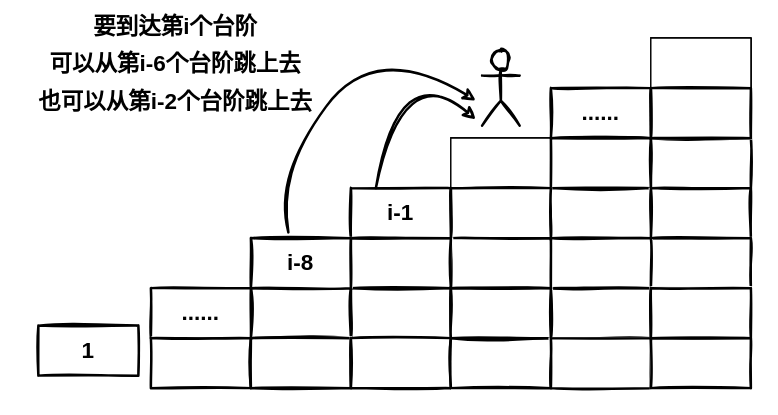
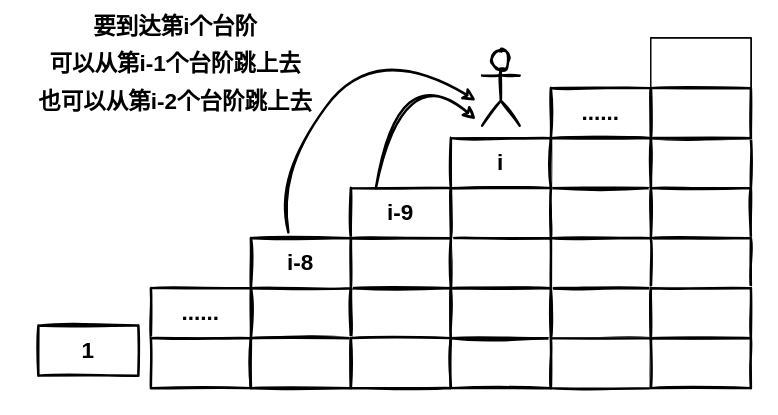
  <mxCell id="0" />
  <mxCell id="1" parent="0" />
  <mxCell id="2" value="" style="rounded=0;whiteSpace=wrap;html=1;" parent="1" vertex="1"><mxGeometry x="120" y="230" width="80" height="40" as="geometry" /></mxCell>
  <mxCell id="3" value="" style="rounded=0;whiteSpace=wrap;html=1;" parent="1" vertex="1"><mxGeometry x="200" y="230" width="80" height="40" as="geometry" /></mxCell>
  <mxCell id="4" value="" style="rounded=0;whiteSpace=wrap;html=1;" parent="1" vertex="1"><mxGeometry x="280" y="230" width="80" height="40" as="geometry" /></mxCell>
  <mxCell id="5" value="" style="rounded=0;whiteSpace=wrap;html=1;" parent="1" vertex="1"><mxGeometry x="360" y="230" width="80" height="40" as="geometry" /></mxCell>
  <mxCell id="6" value="" style="rounded=0;whiteSpace=wrap;html=1;sketch=1;strokeWidth=2;" parent="1" vertex="1"><mxGeometry x="440" y="230" width="80" height="40" as="geometry" /></mxCell>
  <mxCell id="7" value="" style="rounded=0;whiteSpace=wrap;html=1;" parent="1" vertex="1"><mxGeometry x="200" y="190" width="80" height="40" as="geometry" /></mxCell>
  <mxCell id="8" value="" style="rounded=0;whiteSpace=wrap;html=1;" parent="1" vertex="1"><mxGeometry x="280" y="150" width="80" height="40" as="geometry" /></mxCell>
  <mxCell id="9" value="" style="rounded=0;whiteSpace=wrap;html=1;" parent="1" vertex="1"><mxGeometry x="280" y="190" width="80" height="40" as="geometry" /></mxCell>
  <mxCell id="10" value="" style="rounded=0;whiteSpace=wrap;html=1;" parent="1" vertex="1"><mxGeometry x="360" y="190" width="80" height="40" as="geometry" /></mxCell>
  <mxCell id="11" value="" style="rounded=0;whiteSpace=wrap;html=1;" parent="1" vertex="1"><mxGeometry x="360" y="150" width="80" height="40" as="geometry" /></mxCell>
  <mxCell id="12" value="" style="rounded=0;whiteSpace=wrap;html=1;" parent="1" vertex="1"><mxGeometry x="360" y="110" width="80" height="40" as="geometry" /></mxCell>
  <mxCell id="13" value="" style="rounded=0;whiteSpace=wrap;html=1;" parent="1" vertex="1"><mxGeometry x="440" y="110" width="80" height="40" as="geometry" /></mxCell>
  <mxCell id="14" value="" style="rounded=0;whiteSpace=wrap;html=1;" parent="1" vertex="1"><mxGeometry x="440" y="150" width="80" height="40" as="geometry" /></mxCell>
  <mxCell id="15" value="" style="rounded=0;whiteSpace=wrap;html=1;" parent="1" vertex="1"><mxGeometry x="440" y="190" width="80" height="40" as="geometry" /></mxCell>
  <mxCell id="16" value="" style="rounded=0;whiteSpace=wrap;html=1;" parent="1" vertex="1"><mxGeometry x="440" y="70" width="80" height="40" as="geometry" /></mxCell>
  <mxCell id="17" value="" style="rounded=0;whiteSpace=wrap;html=1;" parent="1" vertex="1"><mxGeometry x="520" y="30" width="80" height="40" as="geometry" /></mxCell>
  <mxCell id="18" value="" style="rounded=0;whiteSpace=wrap;html=1;" parent="1" vertex="1"><mxGeometry x="520" y="70" width="80" height="40" as="geometry" /></mxCell>
  <mxCell id="19" value="" style="rounded=0;whiteSpace=wrap;html=1;" parent="1" vertex="1"><mxGeometry x="520" y="110" width="80" height="40" as="geometry" /></mxCell>
  <mxCell id="20" value="" style="rounded=0;whiteSpace=wrap;html=1;" parent="1" vertex="1"><mxGeometry x="520" y="150" width="80" height="40" as="geometry" /></mxCell>
  <mxCell id="21" value="" style="rounded=0;whiteSpace=wrap;html=1;" parent="1" vertex="1"><mxGeometry x="520" y="190" width="80" height="40" as="geometry" /></mxCell>
  <mxCell id="22" value="" style="rounded=0;whiteSpace=wrap;html=1;" parent="1" vertex="1"><mxGeometry x="520" y="230" width="80" height="40" as="geometry" /></mxCell>
  <mxCell id="23" value="" style="shape=umlActor;verticalLabelPosition=bottom;verticalAlign=top;html=1;outlineConnect=0;sketch=1;strokeWidth=2;" parent="1" vertex="1"><mxGeometry x="385" y="40" width="30" height="60" as="geometry" /></mxCell>
  <mxCell id="24" value="" style="rounded=0;whiteSpace=wrap;html=1;" parent="1" vertex="1"><mxGeometry x="520" y="30" width="80" height="40" as="geometry" /></mxCell>
  <mxCell id="25" value="" style="rounded=0;whiteSpace=wrap;html=1;" parent="1" vertex="1"><mxGeometry x="520" y="70" width="80" height="40" as="geometry" /></mxCell>
  <mxCell id="26" value="" style="rounded=0;whiteSpace=wrap;html=1;" parent="1" vertex="1"><mxGeometry x="440" y="70" width="80" height="40" as="geometry" /></mxCell>
  <mxCell id="27" value="" style="rounded=0;whiteSpace=wrap;html=1;" parent="1" vertex="1"><mxGeometry x="360" y="110" width="80" height="40" as="geometry" /></mxCell>
  <mxCell id="28" value="" style="rounded=0;whiteSpace=wrap;html=1;" parent="1" vertex="1"><mxGeometry x="440" y="110" width="80" height="40" as="geometry" /></mxCell>
  <mxCell id="29" value="" style="rounded=0;whiteSpace=wrap;html=1;sketch=1;strokeWidth=2;" parent="1" vertex="1"><mxGeometry x="520" y="110" width="80" height="40" as="geometry" /></mxCell>
  <mxCell id="30" value="" style="rounded=0;whiteSpace=wrap;html=1;" parent="1" vertex="1"><mxGeometry x="520" y="150" width="80" height="40" as="geometry" /></mxCell>
  <mxCell id="31" value="" style="rounded=0;whiteSpace=wrap;html=1;" parent="1" vertex="1"><mxGeometry x="440" y="150" width="80" height="40" as="geometry" /></mxCell>
  <mxCell id="32" value="" style="rounded=0;whiteSpace=wrap;html=1;" parent="1" vertex="1"><mxGeometry x="360" y="150" width="80" height="40" as="geometry" /></mxCell>
  <mxCell id="33" value="" style="rounded=0;whiteSpace=wrap;html=1;" parent="1" vertex="1"><mxGeometry x="280" y="150" width="80" height="40" as="geometry" /></mxCell>
  <mxCell id="34" value="" style="rounded=0;whiteSpace=wrap;html=1;" parent="1" vertex="1"><mxGeometry x="200" y="190" width="80" height="40" as="geometry" /></mxCell>
  <mxCell id="35" value="" style="rounded=0;whiteSpace=wrap;html=1;" parent="1" vertex="1"><mxGeometry x="280" y="190" width="80" height="40" as="geometry" /></mxCell>
  <mxCell id="36" value="" style="rounded=0;whiteSpace=wrap;html=1;sketch=1;strokeWidth=2;" parent="1" vertex="1"><mxGeometry x="280" y="230" width="80" height="40" as="geometry" /></mxCell>
  <mxCell id="37" value="" style="rounded=0;whiteSpace=wrap;html=1;sketch=1;strokeWidth=2;" parent="1" vertex="1"><mxGeometry x="200" y="230" width="80" height="40" as="geometry" /></mxCell>
  <mxCell id="38" value="&lt;font style=&quot;font-size: 18px&quot;&gt;&lt;b&gt;......&lt;/b&gt;&lt;/font&gt;" style="rounded=0;whiteSpace=wrap;html=1;sketch=1;strokeWidth=2;" parent="1" vertex="1"><mxGeometry x="120" y="230" width="80" height="40" as="geometry" /></mxCell>
  <mxCell id="39" value="" style="rounded=0;whiteSpace=wrap;html=1;" parent="1" vertex="1"><mxGeometry x="520" y="30" width="80" height="40" as="geometry" /></mxCell>
  <mxCell id="40" value="" style="rounded=0;whiteSpace=wrap;html=1;" parent="1" vertex="1"><mxGeometry x="520" y="70" width="80" height="40" as="geometry" /></mxCell>
  <mxCell id="41" value="" style="rounded=0;whiteSpace=wrap;html=1;" parent="1" vertex="1"><mxGeometry x="440" y="70" width="80" height="40" as="geometry" /></mxCell>
  <mxCell id="42" value="" style="rounded=0;whiteSpace=wrap;html=1;" parent="1" vertex="1"><mxGeometry x="440" y="110" width="80" height="40" as="geometry" /></mxCell>
  <mxCell id="43" value="" style="rounded=0;whiteSpace=wrap;html=1;" parent="1" vertex="1"><mxGeometry x="360" y="110" width="80" height="40" as="geometry" /></mxCell>
  <mxCell id="44" value="" style="rounded=0;whiteSpace=wrap;html=1;" parent="1" vertex="1"><mxGeometry x="360" y="150" width="80" height="40" as="geometry" /></mxCell>
  <mxCell id="45" value="" style="rounded=0;whiteSpace=wrap;html=1;" parent="1" vertex="1"><mxGeometry x="520" y="30" width="80" height="40" as="geometry" /></mxCell>
  <mxCell id="46" value="" style="rounded=0;whiteSpace=wrap;html=1;" parent="1" vertex="1"><mxGeometry x="520" y="70" width="80" height="40" as="geometry" /></mxCell>
  <mxCell id="47" value="" style="rounded=0;whiteSpace=wrap;html=1;" parent="1" vertex="1"><mxGeometry x="440" y="70" width="80" height="40" as="geometry" /></mxCell>
  <mxCell id="48" value="" style="rounded=0;whiteSpace=wrap;html=1;" parent="1" vertex="1"><mxGeometry x="440" y="110" width="80" height="40" as="geometry" /></mxCell>
  <mxCell id="49" value="" style="rounded=0;whiteSpace=wrap;html=1;" parent="1" vertex="1"><mxGeometry x="360" y="110" width="80" height="40" as="geometry" /></mxCell>
  <mxCell id="50" value="" style="rounded=0;whiteSpace=wrap;html=1;" parent="1" vertex="1"><mxGeometry x="360" y="150" width="80" height="40" as="geometry" /></mxCell>
  <mxCell id="51" value="" style="rounded=0;whiteSpace=wrap;html=1;" parent="1" vertex="1"><mxGeometry x="520" y="150" width="80" height="40" as="geometry" /></mxCell>
  <mxCell id="52" value="" style="rounded=0;whiteSpace=wrap;html=1;" parent="1" vertex="1"><mxGeometry x="520" y="190" width="80" height="40" as="geometry" /></mxCell>
  <mxCell id="53" value="" style="rounded=0;whiteSpace=wrap;html=1;" parent="1" vertex="1"><mxGeometry x="440" y="190" width="80" height="40" as="geometry" /></mxCell>
  <mxCell id="54" value="" style="rounded=0;whiteSpace=wrap;html=1;" parent="1" vertex="1"><mxGeometry x="520" y="30" width="80" height="40" as="geometry" /></mxCell>
  <mxCell id="55" value="" style="rounded=0;whiteSpace=wrap;html=1;" parent="1" vertex="1"><mxGeometry x="520" y="70" width="80" height="40" as="geometry" /></mxCell>
  <mxCell id="56" value="" style="rounded=0;whiteSpace=wrap;html=1;" parent="1" vertex="1"><mxGeometry x="440" y="70" width="80" height="40" as="geometry" /></mxCell>
  <mxCell id="57" value="" style="rounded=0;whiteSpace=wrap;html=1;" parent="1" vertex="1"><mxGeometry x="440" y="110" width="80" height="40" as="geometry" /></mxCell>
  <mxCell id="58" value="" style="rounded=0;whiteSpace=wrap;html=1;" parent="1" vertex="1"><mxGeometry x="360" y="110" width="80" height="40" as="geometry" /></mxCell>
  <mxCell id="59" value="" style="rounded=0;whiteSpace=wrap;html=1;" parent="1" vertex="1"><mxGeometry x="360" y="150" width="80" height="40" as="geometry" /></mxCell>
  <mxCell id="60" value="" style="rounded=0;whiteSpace=wrap;html=1;" parent="1" vertex="1"><mxGeometry x="520" y="150" width="80" height="40" as="geometry" /></mxCell>
  <mxCell id="61" value="" style="rounded=0;whiteSpace=wrap;html=1;" parent="1" vertex="1"><mxGeometry x="520" y="190" width="80" height="40" as="geometry" /></mxCell>
  <mxCell id="62" value="" style="rounded=0;whiteSpace=wrap;html=1;" parent="1" vertex="1"><mxGeometry x="440" y="190" width="80" height="40" as="geometry" /></mxCell>
  <mxCell id="63" value="" style="rounded=0;whiteSpace=wrap;html=1;" parent="1" vertex="1"><mxGeometry x="520" y="230" width="80" height="40" as="geometry" /></mxCell>
  <mxCell id="64" value="" style="rounded=0;whiteSpace=wrap;html=1;" parent="1" vertex="1"><mxGeometry x="360" y="230" width="80" height="40" as="geometry" /></mxCell>
  <mxCell id="65" value="" style="rounded=0;whiteSpace=wrap;html=1;" parent="1" vertex="1"><mxGeometry x="360" y="190" width="80" height="40" as="geometry" /></mxCell>
  <mxCell id="66" value="" style="rounded=0;whiteSpace=wrap;html=1;" parent="1" vertex="1"><mxGeometry x="280" y="190" width="80" height="40" as="geometry" /></mxCell>
  <mxCell id="67" value="" style="rounded=0;whiteSpace=wrap;html=1;sketch=1;strokeWidth=2;" parent="1" vertex="1"><mxGeometry x="520" y="70" width="80" height="40" as="geometry" /></mxCell>
  <mxCell id="68" value="&lt;font style=&quot;font-size: 18px&quot;&gt;&lt;b&gt;......&lt;/b&gt;&lt;/font&gt;" style="rounded=0;whiteSpace=wrap;html=1;sketch=1;strokeWidth=2;" parent="1" vertex="1"><mxGeometry x="440" y="70" width="80" height="40" as="geometry" /></mxCell>
  <mxCell id="69" value="" style="rounded=0;whiteSpace=wrap;html=1;sketch=1;strokeWidth=2;" parent="1" vertex="1"><mxGeometry x="440" y="110" width="80" height="40" as="geometry" /></mxCell>
+ <mxCell id="70" value="&lt;font style=&quot;font-size: 18px&quot;&gt;&lt;b&gt;i&lt;/b&gt;&lt;/font&gt;" style="rounded=0;whiteSpace=wrap;html=1;sketch=1;strokeWidth=2;" parent="1" vertex="1"><mxGeometry x="360" y="110" width="80" height="40" as="geometry" /></mxCell>
  <mxCell id="71" value="" style="rounded=0;whiteSpace=wrap;html=1;sketch=1;strokeWidth=2;" parent="1" vertex="1"><mxGeometry x="360" y="150" width="80" height="40" as="geometry" /></mxCell>
  <mxCell id="72" value="" style="rounded=0;whiteSpace=wrap;html=1;sketch=1;strokeWidth=2;" parent="1" vertex="1"><mxGeometry x="520" y="150" width="80" height="40" as="geometry" /></mxCell>
  <mxCell id="73" value="" style="rounded=0;whiteSpace=wrap;html=1;sketch=1;strokeWidth=2;" parent="1" vertex="1"><mxGeometry x="520" y="190" width="80" height="40" as="geometry" /></mxCell>
  <mxCell id="74" value="" style="rounded=0;whiteSpace=wrap;html=1;sketch=1;strokeWidth=2;" parent="1" vertex="1"><mxGeometry x="440" y="190" width="80" height="40" as="geometry" /></mxCell>
  <mxCell id="75" value="" style="rounded=0;whiteSpace=wrap;html=1;sketch=1;strokeWidth=2;" parent="1" vertex="1"><mxGeometry x="520" y="230" width="80" height="40" as="geometry" /></mxCell>
  <mxCell id="76" value="" style="rounded=0;whiteSpace=wrap;html=1;sketch=1;strokeWidth=2;" parent="1" vertex="1"><mxGeometry x="360" y="230" width="80" height="40" as="geometry" /></mxCell>
  <mxCell id="77" value="" style="rounded=0;whiteSpace=wrap;html=1;sketch=1;strokeWidth=2;" parent="1" vertex="1"><mxGeometry x="360" y="190" width="80" height="40" as="geometry" /></mxCell>
  <mxCell id="78" value="" style="rounded=0;whiteSpace=wrap;html=1;sketch=1;strokeWidth=2;" parent="1" vertex="1"><mxGeometry x="280" y="190" width="80" height="40" as="geometry" /></mxCell>
- <mxCell id="79" value="&lt;font style=&quot;font-size: 18px&quot;&gt;&lt;b&gt;i-1&lt;/b&gt;&lt;/font&gt;" style="rounded=0;whiteSpace=wrap;html=1;sketch=1;strokeWidth=2;" parent="1" vertex="1"><mxGeometry x="280" y="150" width="80" height="40" as="geometry" /></mxCell>
+ <mxCell id="79" value="&lt;font style=&quot;font-size: 18px&quot;&gt;&lt;b&gt;i-9&lt;/b&gt;&lt;/font&gt;" style="rounded=0;whiteSpace=wrap;html=1;sketch=1;strokeWidth=2;" parent="1" vertex="1"><mxGeometry x="280" y="150" width="80" height="40" as="geometry" /></mxCell>
  <mxCell id="80" value="&lt;font style=&quot;font-size: 18px&quot;&gt;&lt;b&gt;i-8&lt;/b&gt;&lt;/font&gt;" style="rounded=0;whiteSpace=wrap;html=1;sketch=1;strokeWidth=2;" parent="1" vertex="1"><mxGeometry x="200" y="190" width="80" height="40" as="geometry" /></mxCell>
  <mxCell id="81" value="" style="rounded=0;whiteSpace=wrap;html=1;sketch=1;strokeWidth=2;" parent="1" vertex="1"><mxGeometry x="120" y="270" width="80" height="40" as="geometry" /></mxCell>
  <mxCell id="82" value="" style="rounded=0;whiteSpace=wrap;html=1;sketch=1;strokeWidth=2;" parent="1" vertex="1"><mxGeometry x="200" y="270" width="80" height="40" as="geometry" /></mxCell>
  <mxCell id="83" value="" style="rounded=0;whiteSpace=wrap;html=1;sketch=1;strokeWidth=2;" parent="1" vertex="1"><mxGeometry x="280" y="270" width="80" height="40" as="geometry" /></mxCell>
  <mxCell id="84" value="" style="rounded=0;whiteSpace=wrap;html=1;sketch=1;strokeWidth=2;" parent="1" vertex="1"><mxGeometry x="360" y="270" width="80" height="40" as="geometry" /></mxCell>
  <mxCell id="85" value="" style="rounded=0;whiteSpace=wrap;html=1;sketch=1;strokeWidth=2;" parent="1" vertex="1"><mxGeometry x="440" y="270" width="80" height="40" as="geometry" /></mxCell>
  <mxCell id="86" value="" style="rounded=0;whiteSpace=wrap;html=1;sketch=1;strokeWidth=2;" parent="1" vertex="1"><mxGeometry x="520" y="270" width="80" height="40" as="geometry" /></mxCell>
  <mxCell id="87" value="&lt;font style=&quot;font-size: 18px&quot;&gt;&lt;b&gt;1&lt;/b&gt;&lt;/font&gt;" style="rounded=0;whiteSpace=wrap;html=1;sketch=1;strokeWidth=2;" parent="1" vertex="1"><mxGeometry x="30" y="260" width="80" height="40" as="geometry" /></mxCell>
  <mxCell id="88" value="" style="curved=1;endArrow=classic;html=1;exitX=0.375;exitY=-0.115;exitDx=0;exitDy=0;exitPerimeter=0;sketch=1;strokeWidth=2;" parent="1" source="80" edge="1"><mxGeometry width="50" height="50" relative="1" as="geometry"><mxPoint x="190" y="150" as="sourcePoint" /><mxPoint x="380" y="80" as="targetPoint" /><Array as="points"><mxPoint x="220" y="140" /><mxPoint x="300" y="30" /></Array></mxGeometry></mxCell>
  <mxCell id="89" value="" style="curved=1;endArrow=classic;html=1;exitX=0.25;exitY=0;exitDx=0;exitDy=0;sketch=1;strokeWidth=2;" parent="1" source="79" edge="1"><mxGeometry width="50" height="50" relative="1" as="geometry"><mxPoint x="300" y="135" as="sourcePoint" /><mxPoint x="380" y="95" as="targetPoint" /><Array as="points"><mxPoint x="320" y="45" /></Array></mxGeometry></mxCell>
  <mxCell id="90" value="&lt;font style=&quot;font-size: 18px&quot;&gt;&lt;b&gt;要到达第i个台阶&lt;/b&gt;&lt;/font&gt;" style="text;html=1;strokeColor=none;fillColor=none;align=center;verticalAlign=middle;whiteSpace=wrap;rounded=0;sketch=1;" parent="1" vertex="1"><mxGeometry x="70" y="20" width="140" as="geometry" /></mxCell>
- <mxCell id="91" value="&lt;font style=&quot;font-size: 18px&quot;&gt;&lt;b&gt;可以从第i-6个台阶跳上去&lt;/b&gt;&lt;/font&gt;" style="text;html=1;strokeColor=none;fillColor=none;align=center;verticalAlign=middle;whiteSpace=wrap;rounded=0;sketch=1;" parent="1" vertex="1"><mxGeometry x="30" y="50" width="220" as="geometry" /></mxCell>
+ <mxCell id="91" value="&lt;font style=&quot;font-size: 18px&quot;&gt;&lt;b&gt;可以从第i-1个台阶跳上去&lt;/b&gt;&lt;/font&gt;" style="text;html=1;strokeColor=none;fillColor=none;align=center;verticalAlign=middle;whiteSpace=wrap;rounded=0;sketch=1;" parent="1" vertex="1"><mxGeometry x="30" y="50" width="220" as="geometry" /></mxCell>
  <mxCell id="92" value="&lt;font style=&quot;font-size: 18px&quot;&gt;&lt;b&gt;也可以从第i-2个台阶跳上去&lt;/b&gt;&lt;/font&gt;" style="text;html=1;strokeColor=none;fillColor=none;align=center;verticalAlign=middle;whiteSpace=wrap;rounded=0;sketch=1;" parent="1" vertex="1"><mxGeometry x="20" y="80" width="240" as="geometry" /></mxCell>
